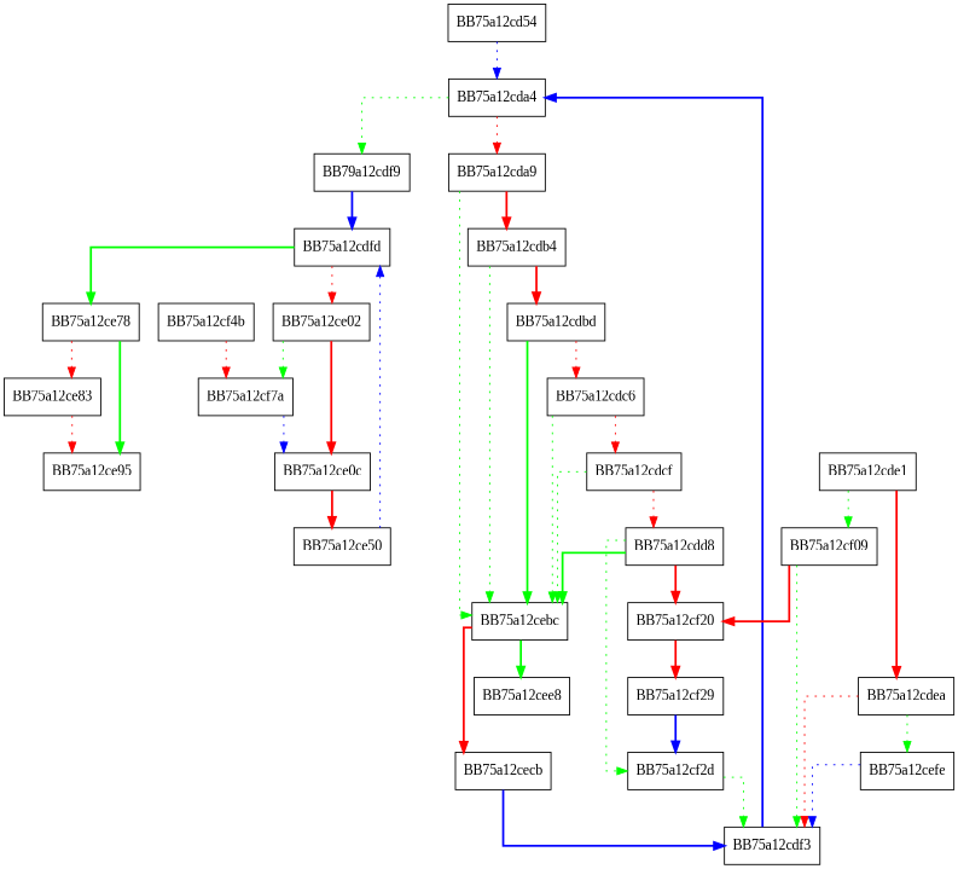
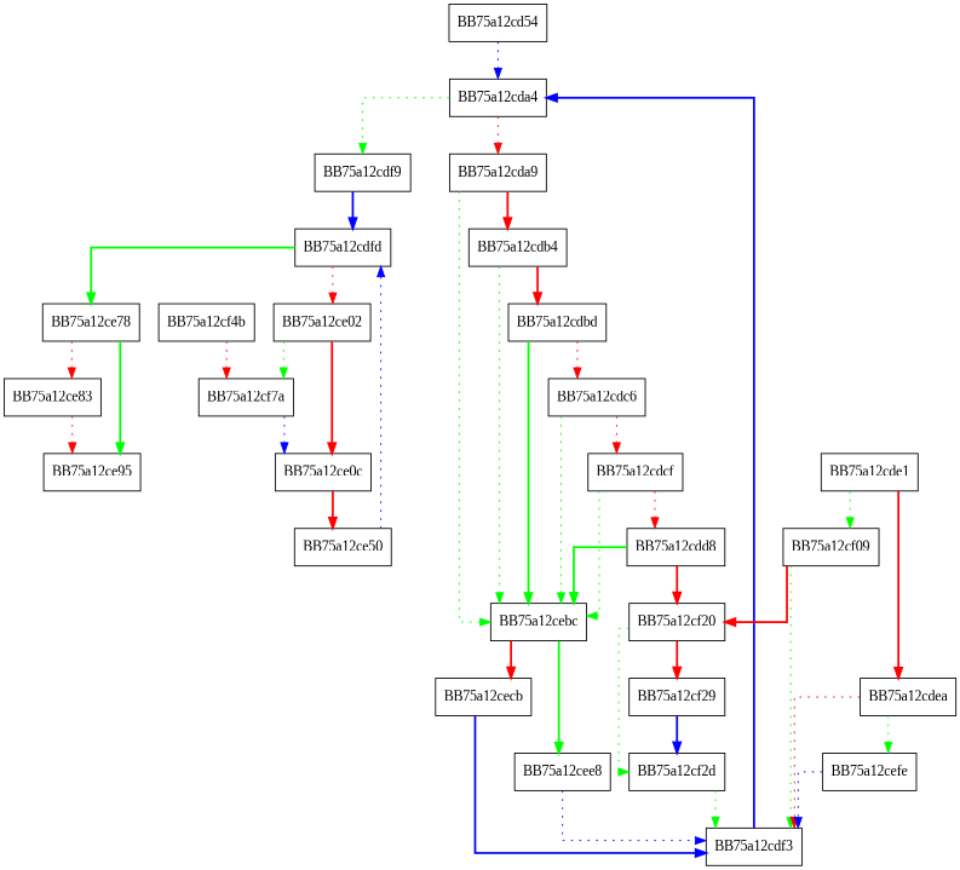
  digraph {
    fontname="Liberation Serif"
    splines=ortho
    node [fontname="Liberation Serif" shape=box]
    edge [color=red fontname="Liberation Serif" style=dotted]
    BB75a12cd54
    BB75a12cda4
-   BB75a12cdf9 [label=BB79a12cdf9]
+   BB75a12cdf9
    BB75a12cda9
    BB75a12cdfd
    BB75a12cebc
    BB75a12cdb4
    BB75a12ce78
    BB75a12ce02
    BB75a12cee8
    BB75a12cecb
    BB75a12cdbd
    BB75a12cdf3
    BB75a12cdc6
    BB75a12cdcf
    BB75a12cdd8
    BB75a12cf20
    BB75a12cde1
    BB75a12cf09
    BB75a12cdea
    BB75a12cefe
    BB75a12cf2d
    BB75a12cf29
    BB75a12ce95
    BB75a12ce83
    BB75a12cf7a
    BB75a12ce0c
    BB75a12ce50
    BB75a12cf4b
    BB75a12cd54 -> BB75a12cda4 [color=blue]
    BB75a12cda4 -> BB75a12cdf9 [color=green]
    BB75a12cda4 -> BB75a12cda9
    BB75a12cdf9 -> BB75a12cdfd [color=blue style=bold]
    BB75a12cda9 -> BB75a12cebc [color=green]
    BB75a12cda9 -> BB75a12cdb4 [style=bold]
    BB75a12cdfd -> BB75a12ce78 [color=green style=bold]
    BB75a12cdfd -> BB75a12ce02
    BB75a12cebc -> BB75a12cee8 [color=green style=bold]
    BB75a12cebc -> BB75a12cecb [style=bold]
    BB75a12cdb4 -> BB75a12cebc [color=green]
    BB75a12cdb4 -> BB75a12cdbd [style=bold]
    BB75a12ce78 -> BB75a12ce95 [color=green style=bold]
    BB75a12ce78 -> BB75a12ce83
    BB75a12ce02 -> BB75a12cf7a [color=green]
    BB75a12ce02 -> BB75a12ce0c [style=bold]
+   BB75a12cee8 -> BB75a12cdf3 [color=blue]
    BB75a12cecb -> BB75a12cdf3 [color=blue style=bold]
    BB75a12cdbd -> BB75a12cebc [color=green style=bold]
    BB75a12cdbd -> BB75a12cdc6
    BB75a12cdf3 -> BB75a12cda4 [color=blue style=bold]
    BB75a12cdc6 -> BB75a12cebc [color=green]
    BB75a12cdc6 -> BB75a12cdcf
    BB75a12cdcf -> BB75a12cebc [color=green]
    BB75a12cdcf -> BB75a12cdd8
    BB75a12cdd8 -> BB75a12cebc [color=green style=bold]
    BB75a12cdd8 -> BB75a12cf20 [style=bold]
-   BB75a12cdd8 -> BB75a12cf2d [color=green]
+   BB75a12cf20 -> BB75a12cf2d [color=green]
    BB75a12cf20 -> BB75a12cf29 [style=bold]
    BB75a12cde1 -> BB75a12cf09 [color=green]
    BB75a12cde1 -> BB75a12cdea [style=bold]
    BB75a12cf09 -> BB75a12cdf3 [color=green]
    BB75a12cf09 -> BB75a12cf20 [style=bold]
    BB75a12cdea -> BB75a12cdf3
    BB75a12cdea -> BB75a12cefe [color=green]
    BB75a12cefe -> BB75a12cdf3 [color=blue]
    BB75a12cf2d -> BB75a12cdf3 [color=green]
    BB75a12cf29 -> BB75a12cf2d [color=blue style=bold]
    BB75a12ce83 -> BB75a12ce95
    BB75a12cf7a -> BB75a12ce0c [color=blue]
    BB75a12ce0c -> BB75a12ce50 [style=bold]
    BB75a12ce50 -> BB75a12cdfd [color=blue]
    BB75a12cf4b -> BB75a12cf7a
  }
